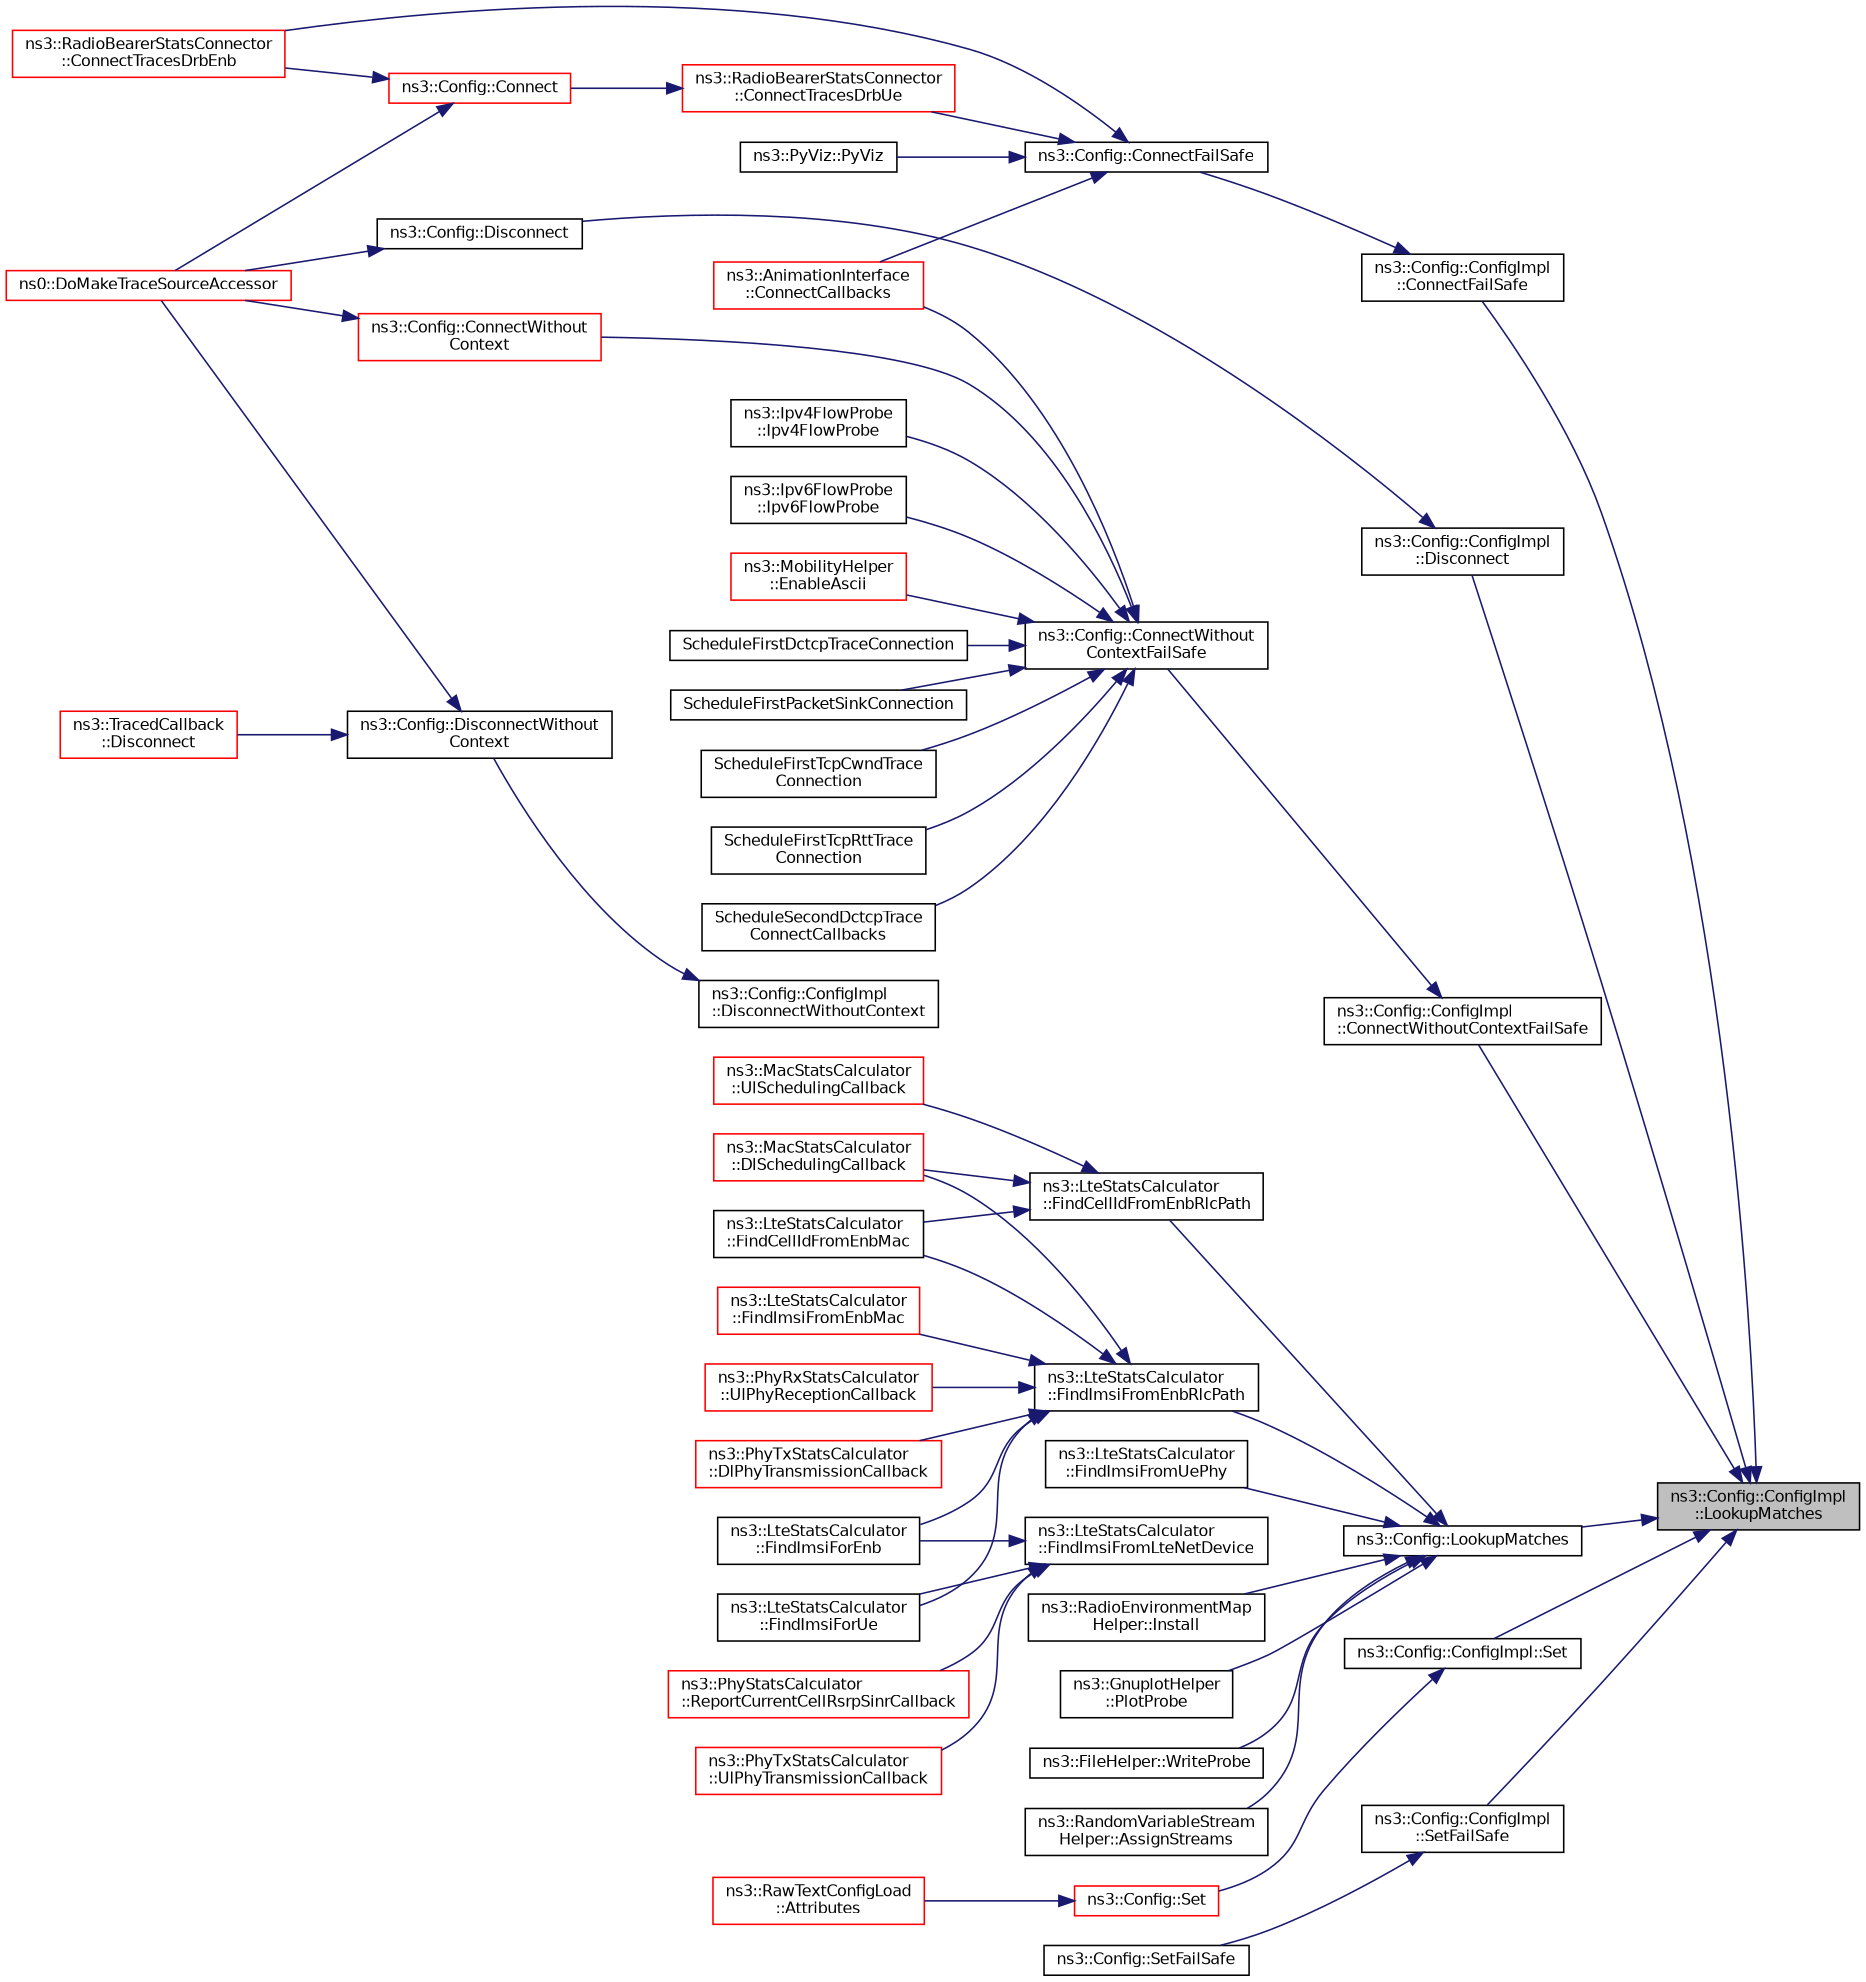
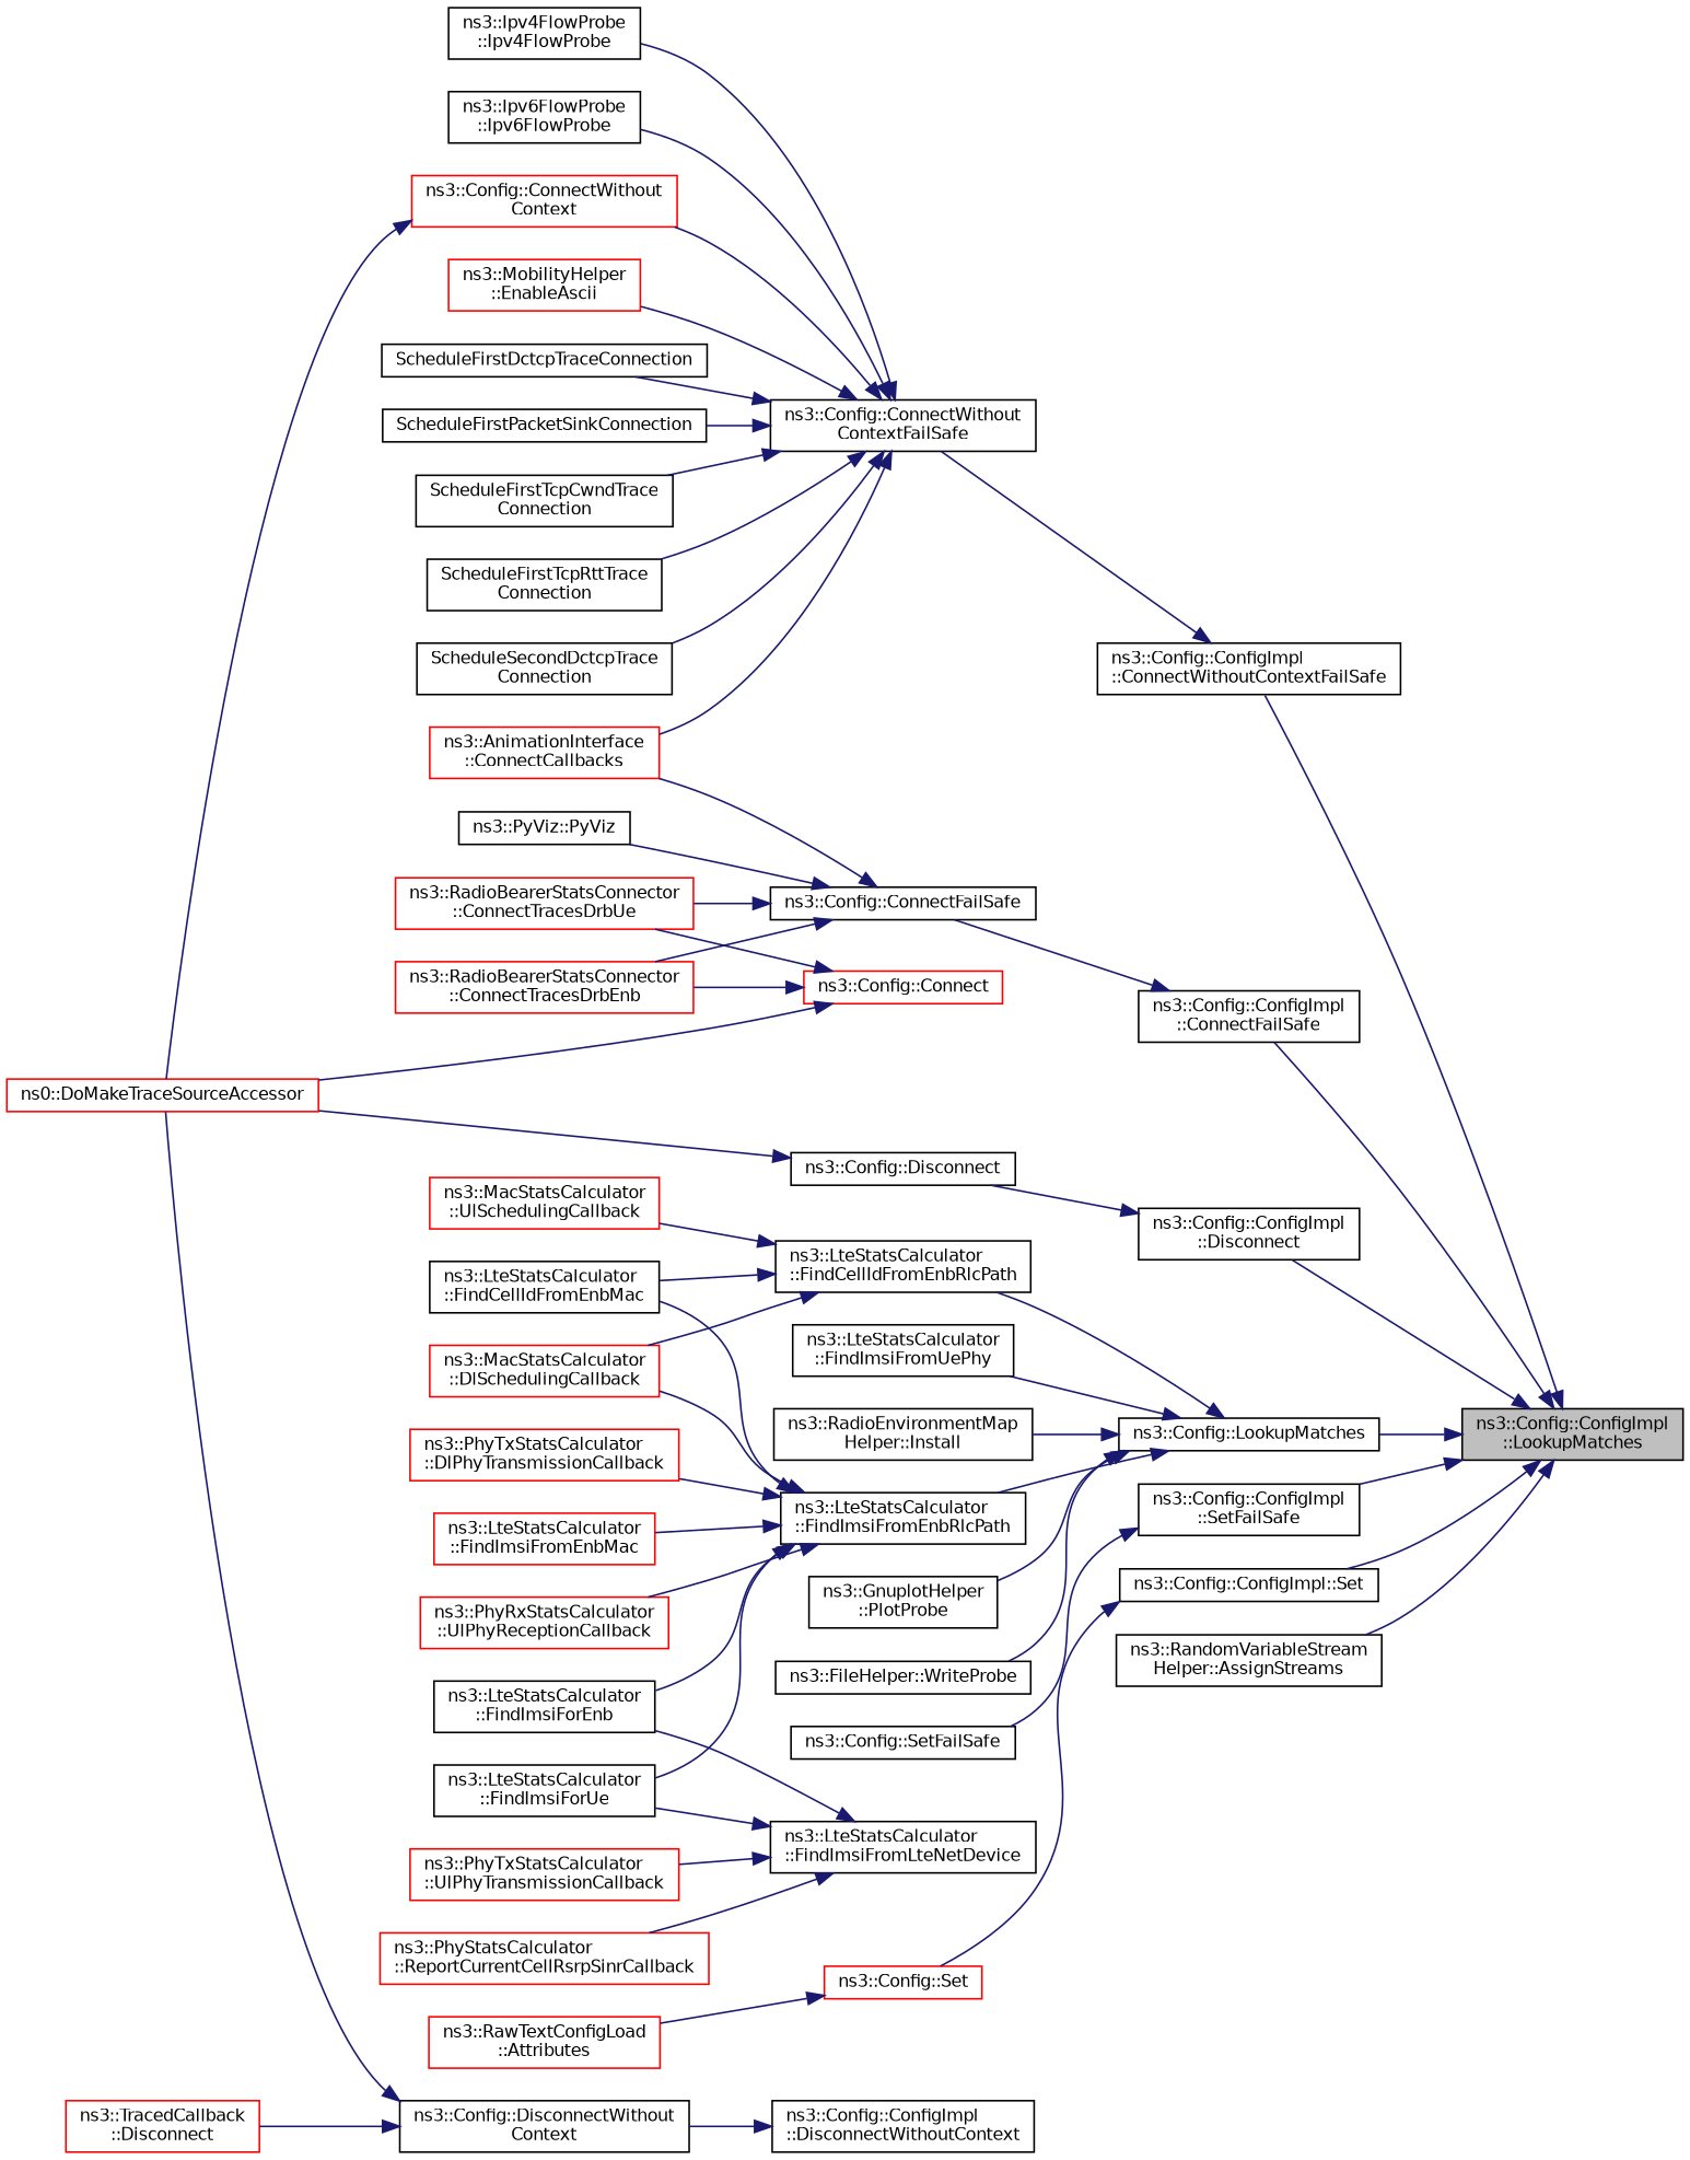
  digraph {
    rankdir=RL
    node [color=black fillcolor=white fontname=Helvetica fontsize=10 shape=record style=filled]
    edge [color=midnightblue dir=back fontname=Helvetica fontsize=10 labelfontname=Helvetica labelfontsize=10 style=solid]
    n1 [fillcolor=grey75 fontcolor=black height=0.2 label="ns3::Config::ConfigImpl\l::LookupMatches" width=0.4]
    n2 [height=0.2 label="ns3::Config::ConfigImpl\l::ConnectFailSafe" width=0.4]
    n3 [height=0.2 label="ns3::Config::ConfigImpl\l::ConnectWithoutContextFailSafe" width=0.4]
    n4 [height=0.2 label="ns3::Config::ConfigImpl\l::Disconnect" width=0.4]
    n5 [height=0.2 label="ns3::Config::LookupMatches" width=0.4]
    n6 [height=0.2 label="ns3::Config::ConfigImpl::Set" width=0.4]
    n7 [height=0.2 label="ns3::Config::ConfigImpl\l::SetFailSafe" width=0.4]
    n8 [height=0.2 label="ns3::Config::ConnectFailSafe" width=0.4]
    n9 [height=0.2 label="ns3::Config::ConnectWithout\lContextFailSafe" width=0.4]
    n10 [height=0.2 label="ns3::Config::Disconnect" width=0.4]
    n11 [height=0.2 label="ns3::Config::ConfigImpl\l::DisconnectWithoutContext" width=0.4]
    n12 [height=0.2 label="ns3::Config::DisconnectWithout\lContext" width=0.4]
    n13 [height=0.2 label="ns3::RandomVariableStream\lHelper::AssignStreams" width=0.4]
    n14 [height=0.2 label="ns3::LteStatsCalculator\l::FindCellIdFromEnbRlcPath" width=0.4]
    n15 [height=0.2 label="ns3::LteStatsCalculator\l::FindImsiFromEnbRlcPath" width=0.4]
    n16 [height=0.2 label="ns3::LteStatsCalculator\l::FindImsiFromUePhy" width=0.4]
    n17 [height=0.2 label="ns3::RadioEnvironmentMap\lHelper::Install" width=0.4]
    n18 [height=0.2 label="ns3::GnuplotHelper\l::PlotProbe" width=0.4]
    n19 [height=0.2 label="ns3::FileHelper::WriteProbe" width=0.4]
    n20 [color=red height=0.2 label="ns3::Config::Set" width=0.4]
    n21 [height=0.2 label="ns3::Config::SetFailSafe" width=0.4]
    n22 [height=0.2 label="ns3::PyViz::PyViz" width=0.4]
    n23 [color=red height=0.2 label="ns3::RadioBearerStatsConnector\l::ConnectTracesDrbEnb" width=0.4]
    n24 [color=red height=0.2 label="ns3::RadioBearerStatsConnector\l::ConnectTracesDrbUe" width=0.4]
    n25 [color=red height=0.2 label="ns3::AnimationInterface\l::ConnectCallbacks" width=0.4]
    n26 [color=red height=0.2 label="ns3::Config::Connect" width=0.4]
    n27 [color=red height=0.2 label="ns0::DoMakeTraceSourceAccessor" width=0.4]
    n28 [height=0.2 label="ns3::Ipv4FlowProbe\l::Ipv4FlowProbe" width=0.4]
    n29 [height=0.2 label="ns3::Ipv6FlowProbe\l::Ipv6FlowProbe" width=0.4]
    n30 [color=red height=0.2 label="ns3::Config::ConnectWithout\lContext" width=0.4]
    n31 [color=red height=0.2 label="ns3::MobilityHelper\l::EnableAscii" width=0.4]
    n32 [height=0.2 label=ScheduleFirstDctcpTraceConnection width=0.4]
    n33 [height=0.2 label=ScheduleFirstPacketSinkConnection width=0.4]
    n34 [height=0.2 label="ScheduleFirstTcpCwndTrace\lConnection" width=0.4]
    n35 [height=0.2 label="ScheduleFirstTcpRttTrace\lConnection" width=0.4]
-   n36 [height=0.2 label="ScheduleSecondDctcpTrace\lConnectCallbacks" width=0.4]
+   n36 [height=0.2 label="ScheduleSecondDctcpTrace\lConnection" width=0.4]
    n37 [color=red height=0.2 label="ns3::TracedCallback\l::Disconnect" width=0.4]
    n38 [color=red height=0.2 label="ns3::MacStatsCalculator\l::DlSchedulingCallback" width=0.4]
    n39 [height=0.2 label="ns3::LteStatsCalculator\l::FindCellIdFromEnbMac" width=0.4]
    n40 [color=red height=0.2 label="ns3::MacStatsCalculator\l::UlSchedulingCallback" width=0.4]
    n41 [color=red height=0.2 label="ns3::PhyTxStatsCalculator\l::DlPhyTransmissionCallback" width=0.4]
    n42 [height=0.2 label="ns3::LteStatsCalculator\l::FindImsiForEnb" width=0.4]
    n43 [height=0.2 label="ns3::LteStatsCalculator\l::FindImsiForUe" width=0.4]
    n44 [color=red height=0.2 label="ns3::LteStatsCalculator\l::FindImsiFromEnbMac" width=0.4]
    n45 [color=red height=0.2 label="ns3::PhyRxStatsCalculator\l::UlPhyReceptionCallback" width=0.4]
    n46 [height=0.2 label="ns3::LteStatsCalculator\l::FindImsiFromLteNetDevice" width=0.4]
    n47 [color=red height=0.2 label="ns3::PhyStatsCalculator\l::ReportCurrentCellRsrpSinrCallback" width=0.4]
    n48 [color=red height=0.2 label="ns3::PhyTxStatsCalculator\l::UlPhyTransmissionCallback" width=0.4]
    n49 [color=red height=0.2 label="ns3::RawTextConfigLoad\l::Attributes" width=0.4]
    n1 -> n2
    n1 -> n3
    n1 -> n4
    n1 -> n5
    n1 -> n6
    n1 -> n7
    n2 -> n8
    n3 -> n9
    n4 -> n10
-   n5 -> n13
+   n1 -> n13
    n5 -> n14
    n5 -> n15
    n5 -> n16
    n5 -> n17
    n5 -> n18
    n5 -> n19
    n6 -> n20
    n7 -> n21
    n8 -> n22
    n8 -> n23
    n8 -> n24
    n8 -> n25
    n9 -> n25
    n9 -> n28
    n9 -> n29
    n9 -> n30
    n9 -> n31
    n9 -> n32
    n9 -> n33
    n9 -> n34
    n9 -> n35
    n9 -> n36
    n10 -> n27
    n11 -> n12
    n12 -> n27
    n12 -> n37
    n14 -> n38
    n14 -> n39
    n14 -> n40
    n15 -> n38
    n15 -> n39
    n15 -> n41
    n15 -> n42
    n15 -> n43
    n15 -> n44
    n15 -> n45
    n20 -> n49
    n26 -> n23
-   n24 -> n26
+   n26 -> n24
    n26 -> n27
    n30 -> n27
    n46 -> n42
    n46 -> n43
    n46 -> n47
    n46 -> n48
  }
